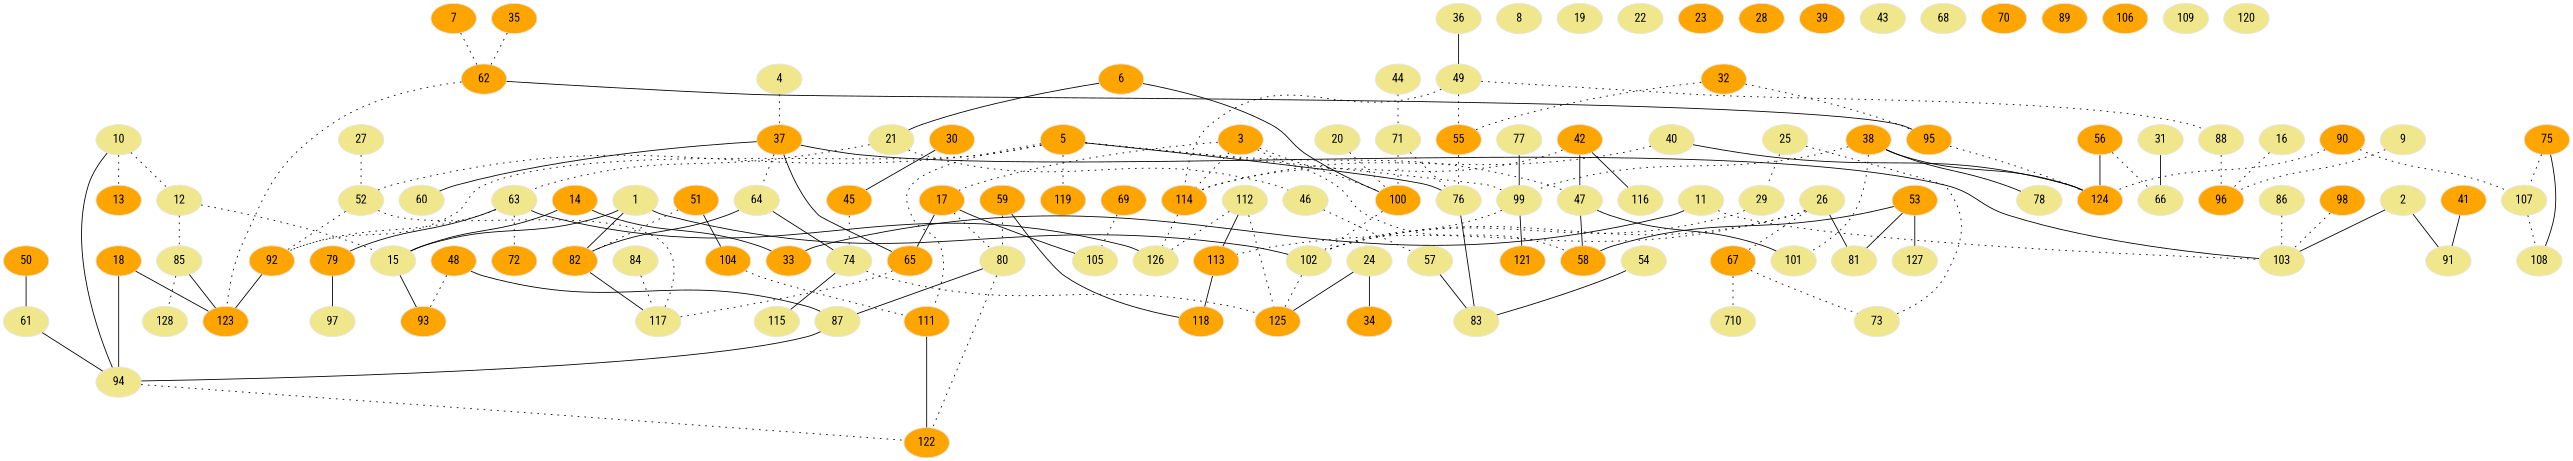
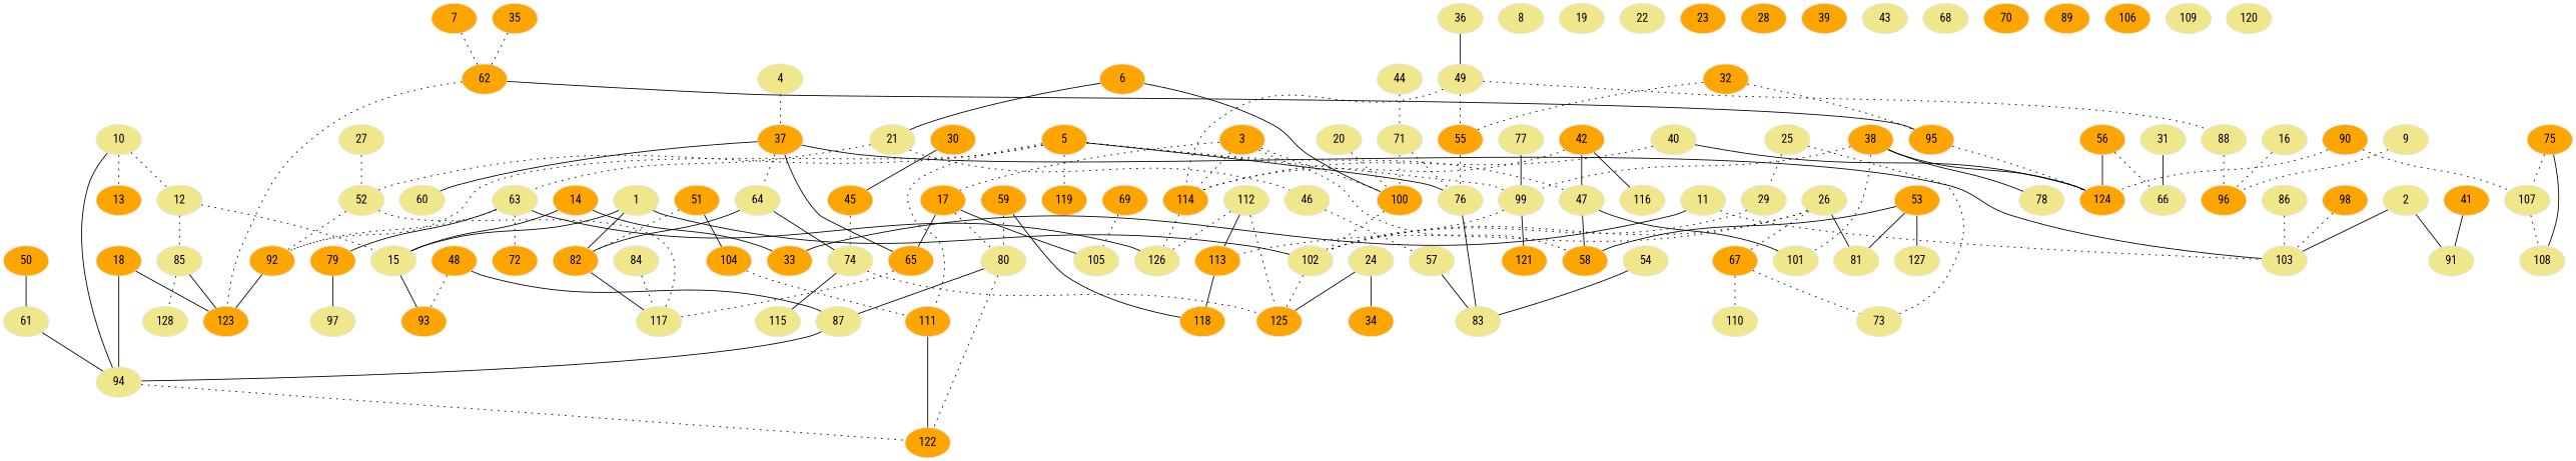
  graph {
    fontname="Roboto Condensed"
    node [color=gray90 fillcolor=khaki fontname="Roboto Condensed" style=filled]
    edge [fontname="Roboto Condensed" style=dotted]
    1
    15
    82 [fillcolor=orange]
    102
    93 [fillcolor=orange]
    117
    125 [fillcolor=orange]
    2
    91
    103
    3 [fillcolor=orange]
    17 [fillcolor=orange]
    58 [fillcolor=orange]
    100 [fillcolor=orange]
    114 [fillcolor=orange]
    80
    105
    65 [fillcolor=orange]
    126
    37 [fillcolor=orange]
    4
    60
    64
    5 [fillcolor=orange]
    47
    52
    76
    92 [fillcolor=orange]
    99
    111 [fillcolor=orange]
    119 [fillcolor=orange]
    101
    83
    123 [fillcolor=orange]
    121 [fillcolor=orange]
    122 [fillcolor=orange]
    6 [fillcolor=orange]
    21
    46
    63
    7 [fillcolor=orange]
    62 [fillcolor=orange]
    95 [fillcolor=orange]
    8
    96 [fillcolor=orange]
    9
    10
    12
    13 [fillcolor=orange]
    94
    85
    11
    33 [fillcolor=orange]
    128
    14 [fillcolor=orange]
    16
    87
    18 [fillcolor=orange]
    19
    20
    57
    72 [fillcolor=orange]
    79 [fillcolor=orange]
    22
    23 [fillcolor=orange]
    34 [fillcolor=orange]
    24
    45 [fillcolor=orange]
    74
    25
    29
    73
    26
    67 [fillcolor=orange]
    81
    113 [fillcolor=orange]
-   110 [label=710]
+   110
    118 [fillcolor=orange]
    27
    28 [fillcolor=orange]
    30 [fillcolor=orange]
    31
    66
    32 [fillcolor=orange]
    55 [fillcolor=orange]
    124 [fillcolor=orange]
    35 [fillcolor=orange]
    36
    49
    88
    38 [fillcolor=orange]
    78
    39 [fillcolor=orange]
    40
    41 [fillcolor=orange]
    42 [fillcolor=orange]
    116
    43
    44
    71
    115
    48 [fillcolor=orange]
    50 [fillcolor=orange]
    61
    51 [fillcolor=orange]
    104 [fillcolor=orange]
    53 [fillcolor=orange]
    127
    54
    56 [fillcolor=orange]
    59 [fillcolor=orange]
    97
    68
    69 [fillcolor=orange]
    70 [fillcolor=orange]
    75 [fillcolor=orange]
    107
    108
    77
    84
    86
    89 [fillcolor=orange]
    90 [fillcolor=orange]
    98 [fillcolor=orange]
    106 [fillcolor=orange]
    109
    112
    120
    1 -- 15 [style=solid]
    1 -- 82 [style=solid]
    1 -- 102 [style=solid]
    15 -- 93 [style=solid]
    82 -- 117 [style=solid]
    102 -- 125
    2 -- 91 [style=solid]
    2 -- 103 [style=solid]
    3 -- 17
    3 -- 58
    3 -- 100
    3 -- 114
    17 -- 80
    17 -- 105 [style=solid]
    17 -- 65 [style=solid]
    100 -- 102
    114 -- 126
    80 -- 122
    80 -- 87 [style=solid]
    65 -- 117
    37 -- 103 [style=solid]
    37 -- 65 [style=solid]
    37 -- 60 [style=solid]
    37 -- 64
    4 -- 37
    64 -- 82 [style=solid]
    64 -- 74 [style=solid]
    5 -- 47
    5 -- 52
    5 -- 76 [style=solid]
    5 -- 92
    5 -- 99
    5 -- 111
    5 -- 119
    47 -- 58 [style=solid]
    47 -- 101 [style=solid]
    52 -- 117
    52 -- 92
    76 -- 83 [style=solid]
    92 -- 123 [style=solid]
    99 -- 102
    99 -- 121 [style=solid]
    111 -- 122 [style=solid]
    6 -- 100 [style=solid]
    6 -- 21 [style=solid]
    21 -- 46
    21 -- 63
    46 -- 57
    63 -- 126 [style=solid]
    63 -- 92
    63 -- 72
    63 -- 79 [style=solid]
    7 -- 62
    62 -- 123
    62 -- 95 [style=solid]
    95 -- 124
    9 -- 96
    10 -- 12
    10 -- 13
    10 -- 94 [style=solid]
    12 -- 15
    12 -- 85
    94 -- 122
    85 -- 123 [style=solid]
    85 -- 128
    11 -- 103
    11 -- 33 [style=solid]
    14 -- 15 [style=solid]
    14 -- 33 [style=solid]
    16 -- 96
    87 -- 94 [style=solid]
    18 -- 123 [style=solid]
    18 -- 94 [style=solid]
    20 -- 100
    57 -- 83 [style=solid]
    79 -- 97 [style=solid]
    24 -- 125 [style=solid]
    24 -- 34 [style=solid]
    45 -- 74
    74 -- 125
    74 -- 115 [style=solid]
    25 -- 29
    25 -- 73
    29 -- 102
    26 -- 102
    26 -- 67
    26 -- 81 [style=solid]
    26 -- 113
    67 -- 73
    67 -- 110
    113 -- 118 [style=solid]
    27 -- 52
    30 -- 45 [style=solid]
    31 -- 66 [style=solid]
    32 -- 95
    32 -- 55
    55 -- 76
    35 -- 62
    36 -- 49 [style=solid]
    49 -- 114
    49 -- 55
    49 -- 88
    88 -- 96
    38 -- 99
    38 -- 101
    38 -- 124 [style=solid]
    38 -- 78 [style=solid]
    40 -- 114
    40 -- 124 [style=solid]
    41 -- 91 [style=solid]
    42 -- 114
    42 -- 47 [style=solid]
    42 -- 116 [style=solid]
    44 -- 71
    71 -- 100
    71 -- 76
    48 -- 93
    48 -- 87 [style=solid]
    50 -- 61 [style=solid]
    61 -- 94 [style=solid]
    51 -- 82
    51 -- 104 [style=solid]
    104 -- 111
    53 -- 58 [style=solid]
    53 -- 81 [style=solid]
    53 -- 127 [style=solid]
    54 -- 83 [style=solid]
    56 -- 66
    56 -- 124 [style=solid]
    59 -- 80
    59 -- 118 [style=solid]
    69 -- 105
    75 -- 107
    75 -- 108 [style=solid]
    107 -- 108
    77 -- 99 [style=solid]
    84 -- 117
    86 -- 103
    90 -- 124
    90 -- 107
    98 -- 103
    112 -- 125
    112 -- 126
    112 -- 113 [style=solid]
  }
